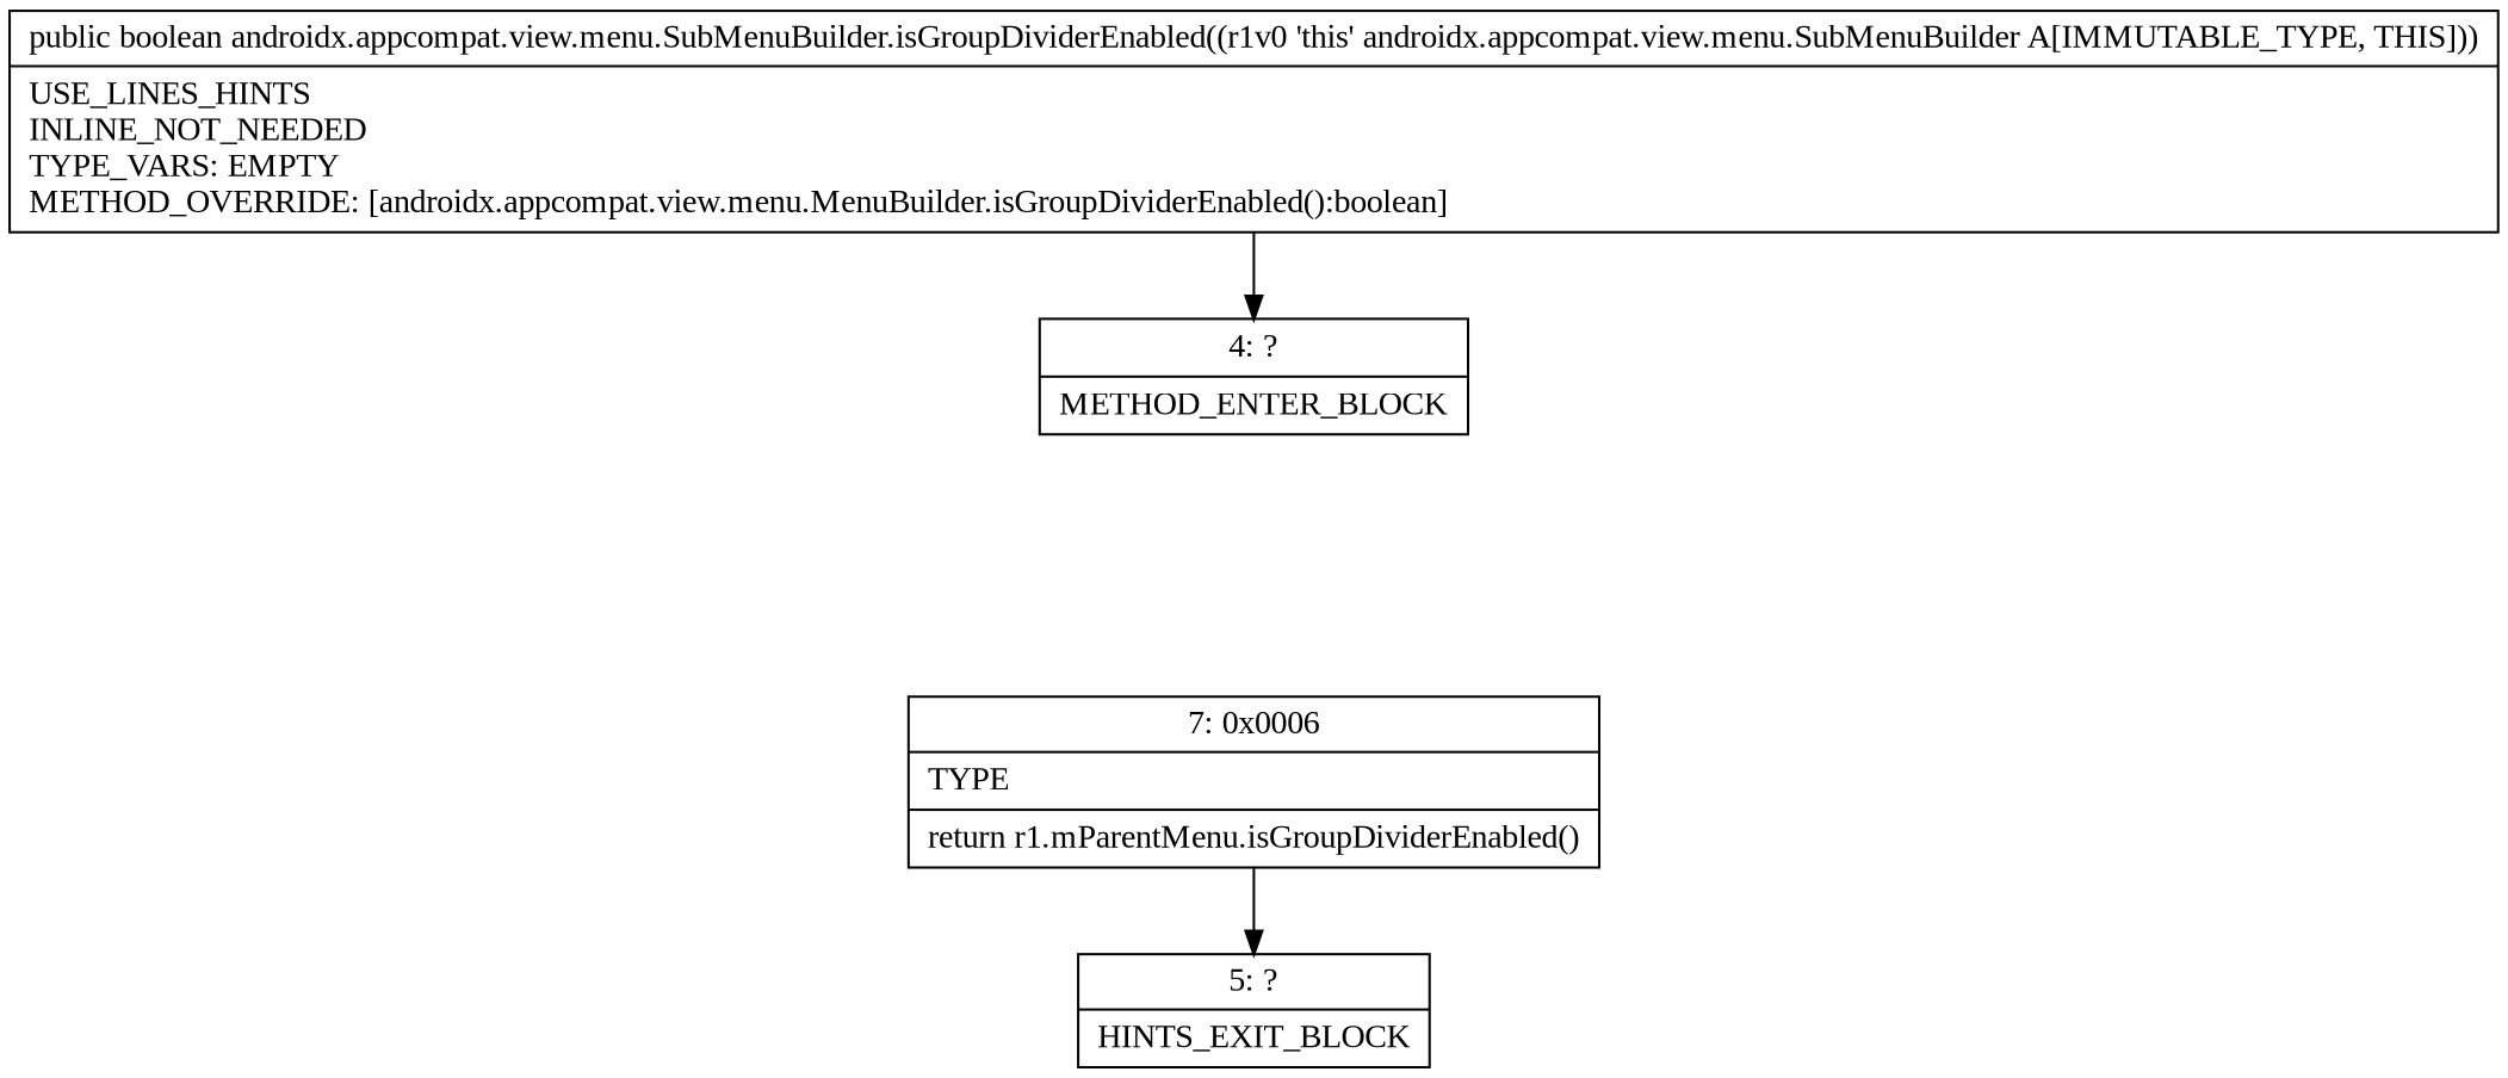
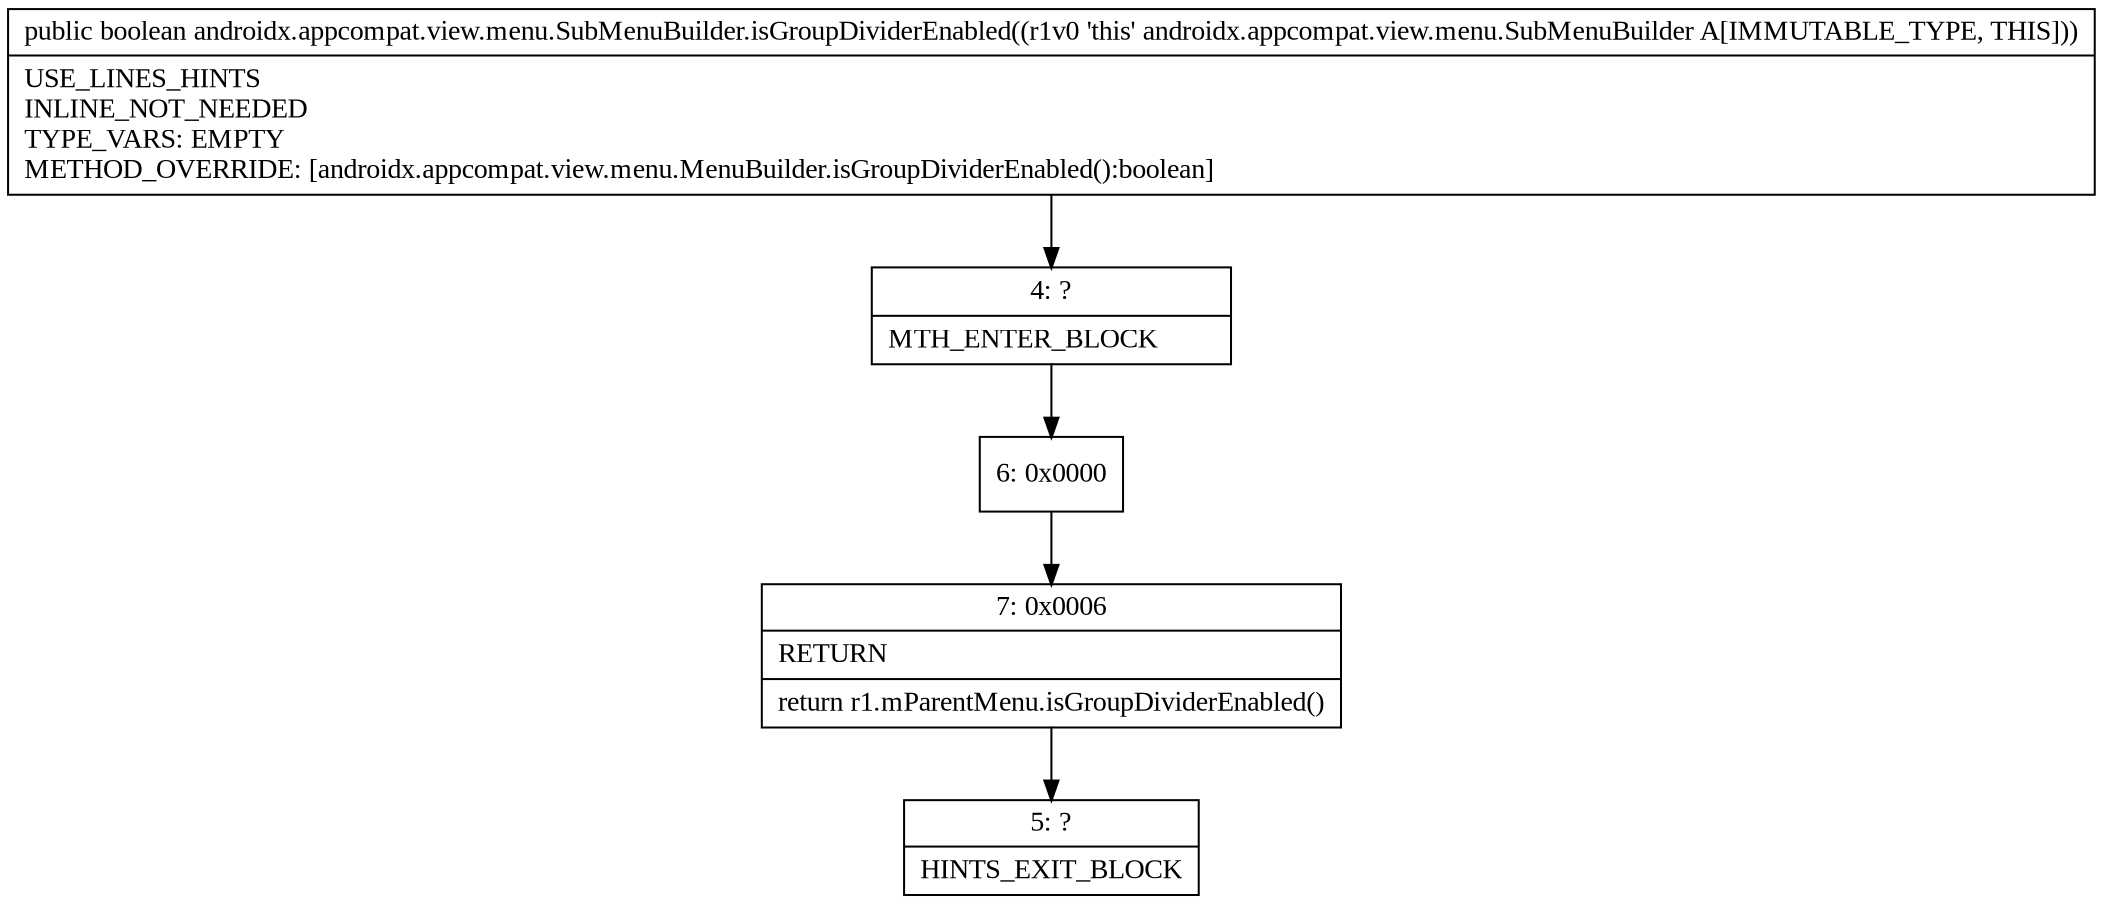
  digraph {
    fontname="Liberation Serif"
    node [fontname="Liberation Serif" shape=record]
    edge [fontname="Liberation Serif"]
-   n1 [label="{4\:\ ?|METHOD_ENTER_BLOCK\l}"]
-   n3 [label="{7\:\ 0x0006|TYPE\l|return r1.mParentMenu.isGroupDividerEnabled()\l}"]
+   n1 [label="{4\:\ ?|MTH_ENTER_BLOCK\l}"]
+   n2 [label="{6\:\ 0x0000}"]
+   n3 [label="{7\:\ 0x0006|RETURN\l|return r1.mParentMenu.isGroupDividerEnabled()\l}"]
    n4 [label="{5\:\ ?|HINTS_EXIT_BLOCK\l}"]
    n5 [label="{public boolean androidx.appcompat.view.menu.SubMenuBuilder.isGroupDividerEnabled((r1v0 'this' androidx.appcompat.view.menu.SubMenuBuilder A[IMMUTABLE_TYPE, THIS]))  | USE_LINES_HINTS\lINLINE_NOT_NEEDED\lTYPE_VARS: EMPTY\lMETHOD_OVERRIDE: [androidx.appcompat.view.menu.MenuBuilder.isGroupDividerEnabled():boolean]\l}"]
+   n1 -> n2
+   n2 -> n3
    n3 -> n4
    n5 -> n1
  }
